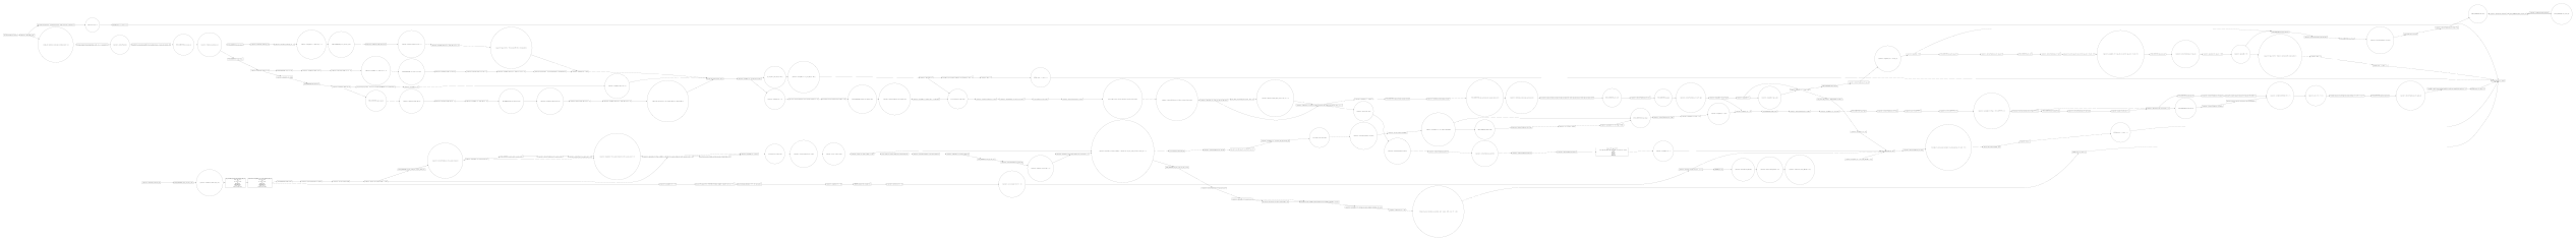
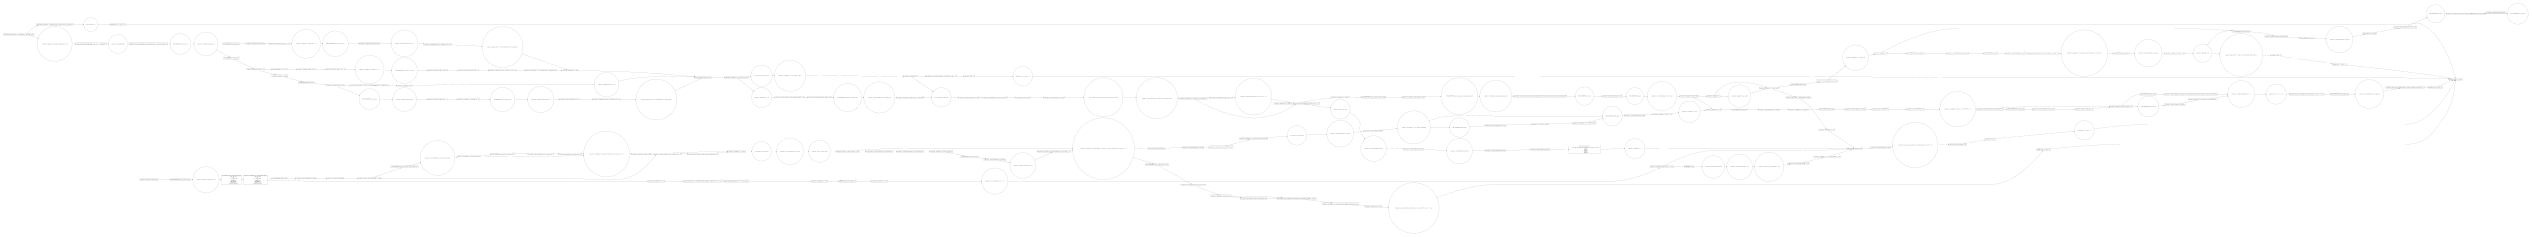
  digraph {
    fontname="Roboto Mono"
    rankdir=LR
    node [fontname="Roboto Mono" shape=note]
    edge [fontname="Roboto Mono"]
    n1 [label="(<operator>.logicalNot,!addr)"]
    n2 [label="(wpa_printf,wpa_printf(2, \"hostapd_notif_assoc: Skip event with no address\"))"]
    n3 [label="(random_add_randomness,random_add_randomness(addr, 6u))" shape=circle]
    n4 [label="(<operator>.minus,-1)" shape=circle]
    n5 [label="(hostapd_logger,hostapd_logger(hapd, addr, 1u, 2, \"associated\"))"]
    n6 [label="(RETURN,return -1;,return -1;)"]
    n7 [label="(METHOD_RETURN,int __cdecl)"]
    n8 [label="(<operator>.addressOf,&elems)" shape=circle]
    n9 [label="(ieee802_11_parse_elems,ieee802_11_parse_elems(req_ies, req_ies_len, &elems, 0))" shape=folder]
    n10 [label="(FIELD_IDENTIFIER,wps_ie,wps_ie)" shape=circle]
    n11 [label="(<operator>.fieldAccess,elems.wps_ie)" shape=circle]
    n12 [label="(FIELD_IDENTIFIER,wps_ie,wps_ie)"]
    n13 [label="(FIELD_IDENTIFIER,rsn_ie,rsn_ie)" shape=folder]
    n14 [label="(<operator>.fieldAccess,elems.wps_ie)"]
    n15 [label="(<operator>.fieldAccess,elems.rsn_ie)"]
    n16 [label="(<operator>.assignment,v5 = elems.wps_ie - 2)" shape=circle]
    n17 [label="(FIELD_IDENTIFIER,wps_ie_len,wps_ie_len)" shape=circle]
    n18 [label="(<operator>.fieldAccess,elems.wps_ie_len)"]
    n19 [label="(<operator>.subtraction,elems.wps_ie - 2)"]
    n20 [label="(<operator>.assignment,wpa_ie_len = elems.wps_ie_len + 2)" shape=folder]
    n21 [label="(wpa_printf,wpa_printf(2, \"STA included WPS IE in (Re)AssocReq\"))" shape=circle]
    n22 [label="(<operator>.assignment,v6 = hapd)"]
    n23 [label="(<operator>.addition,elems.wps_ie_len + 2)" shape=circle]
    n24 [label="(ap_get_sta,ap_get_sta(v6, addr))" shape=folder]
    n25 [label="(<operator>.assignment,v7 = ap_get_sta(v6, addr))"]
    n26 [label="(FIELD_IDENTIFIER,rsn_ie,rsn_ie)" shape=folder]
    n27 [label="(<operator>.assignment,v6 = hapd)" shape=folder]
    n28 [label="(<operator>.fieldAccess,elems.rsn_ie)"]
    n29 [label="(FIELD_IDENTIFIER,wpa_ie,wpa_ie)"]
    n30 [label="(<operator>.assignment,v5 = elems.rsn_ie - 2)" shape=circle]
    n31 [label="(FIELD_IDENTIFIER,rsn_ie_len,rsn_ie_len)" shape=circle]
    n32 [label="(<operator>.fieldAccess,elems.rsn_ie_len)"]
    n33 [label="(<operator>.subtraction,elems.rsn_ie - 2)"]
    n34 [label="(<operator>.assignment,wpa_ie_len = elems.rsn_ie_len + 2)"]
    n35 [label="(wpa_printf,wpa_printf(2, \"STA included RSN IE in (Re)AssocReq\"))"]
    n36 [label="(<operator>.addition,elems.rsn_ie_len + 2)" shape=folder]
    n37 [label="(<operator>.fieldAccess,elems.wpa_ie)" shape=folder]
    n38 [label="(FIELD_IDENTIFIER,wpa_ie,wpa_ie)" shape=circle]
    n39 [label="(wpa_printf,wpa_printf(2, \"STA did not include WPS/RSN/WPA IE in (Re)AssocReq\"))"]
    n40 [label="(<operator>.fieldAccess,elems.wpa_ie)" shape=circle]
    n41 [label="(<operator>.assignment,v5 = 0)" shape=folder]
    n42 [label="(<operator>.assignment,v5 = elems.wpa_ie - 2)"]
    n43 [label="(WPA_IDENTIFIER,wpa_ie_len,wpa_ie_len)" shape=circle]
    n44 [label="(<operator>.fieldAccess,elems.wpa_ie_len)" shape=circle]
    n45 [label="(<operator>.subtraction,elems.wpa_ie - 2)" shape=folder]
    n46 [label="(<operator>.assignment,wpa_ie_len = elems.wpa_ie_len + 2)"]
    n47 [label="(wpa_printf,wpa_printf(2, \"STA included WPA IE in (Re)AssocReq\"))" shape=circle]
    n48 [label="(<operator>.addition,elems.wpa_ie_len + 2)" shape=folder]
    n49 [label="(<operator>.assignment,wpa_ie_len = 0)" shape=circle]
    n50 [label="(<operator>.assignment,v8 = v7)" shape=circle]
    n51 [label="(ap_sta_add,ap_sta_add(v6, addr))" shape=circle]
    n52 [label="(ap_sta_no_session_timeout,ap_sta_no_session_timeout(v6, v7))"]
    n53 [label="(<operator>.assignment,v8 = ap_sta_add(v6, addr))" shape=circle]
    n54 [label="(accounting_sta_stop,accounting_sta_stop(v6, v8))"]
    n55 [label="(FIELD_IDENTIFIER,timeout_next,timeout_next)" shape=circle]
    n56 [label="(<operator>.indirectFieldAccess,v8->timeout_next)" shape=circle]
    n57 [label="(<operator>.assignment,v8->timeout_next = STA_NULLFUNC)" shape=folder]
    n58 [label="(FIELD_IDENTIFIER,flags,flags)" shape=circle]
    n59 [label="(<operator>.indirectFieldAccess,v8->flags)"]
    n60 [label="(<operator>.logicalNot,!v8)"]
    n61 [label="(hostapd_drv_sta_disassoc,hostapd_drv_sta_disassoc(v6, addr, 5))" shape=folder]
    n62 [label="(<operator>.minus,-1)"]
    n63 [label="(RETURN,return -1;,return -1;)" shape=circle]
    n64 [label="(<operators>.assignmentAnd,v8->flags &= 0xFFFECFFF)" shape=folder]
    n65 [label="(FIELD_IDENTIFIER,iface,iface)"]
    n66 [label="(<operator>.indirectFieldAccess,v6->iface)"]
    n67 [label="(<operator>.logicalAnd,!v6->iface->drv_max_acl_mac_addrs && hostapd_check_acl(v6, addr, 0) != 1)" shape=folder]
    n68 [label="(<operator>.indirection,*addr)" shape=circle]
    n69 [label="(<operator>.assignment,v9 = reassoc)"]
    n70 [label="(<operator>.indirectIndexAccess,addr[1])" shape=circle]
    n71 [label="(FIELD_IDENTIFIER,supp_op_classes,supp_op_classes)"]
    n72 [label="(<operator>.logicalNot,!v6->iface->drv_max_acl_mac_addrs)"]
    n73 [label="(next_check_acl,hostapd_check_acl(v6, addr, 0))"]
    n74 [label="(<operator>.notEquals,hostapd_check_acl(v6, addr, 0) != 1)" shape=circle]
    n75 [label="(<operator>.indirectFieldAccess,v6->iface->drv_max_acl_mac_addrs)" shape=circle]
    n76 [label="(FIELD_IDENTIFIER,drv_max_acl_mac_addrs,drv_max_acl_mac_addrs)" shape=circle]
    n77 [label="(wpa_printf,wpa_printf(\n      3,\n      \"STA %02x:%02x:%02x:%02x:%02x:%02x not allowed to connect\",\n      *addr,\n      addr[1],\n      addr[2],\n      addr[3],\n      addr[4],\n      addr[5]))"]
    n78 [label="(<operator>.assignment,v13 = 1)" shape=circle]
    n79 [label="(FIELD_IDENTIFIER,addr,addr)" shape=folder]
    n80 [label="(<operator>.indirectIndexAccess,addr[2])"]
    n81 [label="(<operator>.indirectIndexAccess,addr[3])" shape=circle]
    n82 [label="(<operator>.indirectIndexAccess,addr[4])" shape=folder]
    n83 [label="(<operator>.indirectIndexAccess,addr[5])"]
    n84 [label="(<operator>.indirectFieldAccess,v8->addr)" shape=folder]
    n85 [label="(<operator>.fieldAccess,elems.supp_op_classes)"]
    n86 [label="(ap_copy_sta_supp_op_classes,ap_copy_sta_supp_op_classes(v8, elems.supp_op_classes, elems.supp_op_classes_len))"]
    n87 [label="(FIELD_IDENTIFIER,conf,conf)" shape=circle]
    n88 [label="(<operator>.indirectFieldAccess,v6->conf)" shape=folder]
    n89 [label="(FIELD_IDENTIFIER,supp_op_classes_len,supp_op_classes_len)" shape=circle]
    n90 [label="(<operator>.fieldAccess,elems.supp_op_classes_len)" shape=circle]
    n91 [label="(<operator>.logicalNot,!v6->conf->wpa)"]
    n92 [label="(<operator>.logicalNot,!v5)" shape=folder]
    n93 [label="(<operator>.assignment,v17 = v6)" shape=folder]
    n94 [label="(<operator>.logicalOr,!v5 || !wpa_ie_len)"]
    n95 [label="(<operator>.logicalNot,!wpa_ie_len)" shape=circle]
    n96 [label="(FIELD_IDENTIFIER,flags,flags)"]
    n97 [label="(<operator>.indirectFieldAccess,v6->conf->wpa)" shape=circle]
    n98 [label="(FIELD_IDENTIFIER,wpa,wpa)" shape=circle]
    n99 [label="(wpa_printf,wpa_printf(2, \"No WPA/RSN IE from STA\"))"]
    n100 [label="(FIELD_IDENTIFIER,wpa_sm,wpa_sm)" shape=folder]
    n101 [label="(<operator>.assignment,v13 = 13)"]
    n102 [label="(<operator>.indirectFieldAccess,v8->wpa_sm)"]
    n103 [label="(hostapd_drv_sta_disassoc,hostapd_drv_sta_disassoc(hapd, v8->addr, v13))" shape=circle]
    n104 [label="(ap_free_sta,ap_free_sta(hapd, v8))"]
    n105 [label="(<operator>.minus,-1)" shape=folder]
    n106 [label="(RETURN,return -1;,return -1;)" shape=circle]
    n107 [label="(<operator>.assignment,v10 = v8->wpa_sm)" shape=circle]
    n108 [label="(<operator>.logicalNot,!v10)"]
    n109 [label="(FIELD_IDENTIFIER,wpa_auth,wpa_auth)"]
    n110 [label="(FIELD_IDENTIFIER,wpa_auth,wpa_auth)" shape=folder]
    n111 [label="(<operator>.indirectFieldAccess,v6->wpa_auth)"]
    n112 [label="(<operator>.indirectFieldAccess,hapd->wpa_auth)"]
    n113 [label="(<operator>.assignment,v10 = wpa_auth_sta_init(v6->wpa_auth, v8->addr, 0))" shape=circle]
    n114 [label="(FIELD_IDENTIFIER,wpa_sm,wpa_sm)"]
    n115 [label="(<operator>.indirectFieldAccess,v8->wpa_sm)" shape=circle]
    n116 [label="(wpa_auth_sta_init,wpa_auth_sta_init(v6->wpa_auth, v8->addr, 0))"]
    n117 [label="(FIELD_IDENTIFIER,addr,addr)" shape=folder]
    n118 [label="(<operator>.indirectFieldAccess,v8->addr)" shape=folder]
    n119 [label="(<operator>.assignment,v8->wpa_sm = v10)"]
    n120 [label="(<operator>.logicalNot,!v10)" shape=circle]
    n121 [label="(wpa_printf,wpa_printf(5, \"Failed to initialize WPA state machine\"))" shape=circle]
    n122 [label="(<operator>.minus,-1)"]
    n123 [label="(RETURN,return -1;,return -1;)" shape=folder]
    n124 [label="(<operator>.assignment,v11 = wpa_validate_wpa_ie(\n          hapd->wpa_auth,\n          v10,\n          v6->iface->freq,\n          v5,\n          wpa_ie_len,\n          elems.mdie,\n          elems.mdie_len,\n          elems.owe_dh,\n          elems.owe_dh_len))" shape=folder]
    n125 [label="(<operator>.assignment,v12 = v11)"]
    n126 [label="(FIELD_IDENTIFIER,flags,flags)"]
    n127 [label="(wpa_printf,wpa_printf(2, \"WPA/RSN information element rejected? (res %u)\", v11))" shape=folder]
    n128 [label="(<operator>.indirectFieldAccess,v8->flags)" shape=folder]
    n129 [label="(wpa_validate_wpa_ie,wpa_validate_wpa_ie(\n          hapd->wpa_auth,\n          v10,\n          v6->iface->freq,\n          v5,\n          wpa_ie_len,\n          elems.mdie,\n          elems.mdie_len,\n          elems.owe_dh,\n          elems.owe_dh_len))"]
    n130 [label="(FIELD_IDENTIFIER,iface,iface)"]
    n131 [label="(<operator>.indirectFieldAccess,v6->iface)" shape=circle]
    n132 [label="(<operator>.indirectFieldAccess,v6->iface->freq)" shape=folder]
    n133 [label="(FIELD_IDENTIFIER,mdie,mdie)" shape=circle]
    n134 [label="(<operator>.fieldAccess,elems.mdie)"]
    n135 [label="(FIELD_IDENTIFIER,freq,freq)"]
    n136 [label="(FIELD_IDENTIFIER,mdie_len,mdie_len)"]
    n137 [label="(<operator>.fieldAccess,elems.mdie_len)"]
    n138 [label="(FIELD_IDENTIFIER,owe_dh,owe_dh)" shape=circle]
    n139 [label="(<operator>.fieldAccess,elems.owe_dh)" shape=folder]
    n140 [label="(FIELD_IDENTIFIER,owe_dh_len,owe_dh_len)"]
    n141 [label="(<operator>.fieldAccess,elems.owe_dh_len)" shape=circle]
    n142 [label="(wpa_hexdump,wpa_hexdump(2, \"IE\", v5, wpa_ie_len))" shape=folder]
    n143 [label="(<operator>.assignment,v13 = 13)"]
    n144 [label="(UNKNOWN,unsigned int,unsigned int)" shape=folder]
    n145 [label="(<operator>.subtraction,v12 - 2)"]
    n146 [label="(<operator>.lessThan,(unsigned int)(v12 - 2) < 7)" shape=folder]
    n147 [label="(UNKNOWN,int,int)" shape=folder]
    n148 [label="(<operator>.addressOf,&off_80C1A08)" shape=circle]
    n149 [label="(<operator>.cast,(unsigned int)(v12 - 2))" shape=circle]
    n150 [label="(<operator>.assignment,v13 = (int)*(&off_80C1A08 + v12))"]
+   n151 [label="(<operator>.cast,(int)*(&off_80C1A08 + v12))" shape=folder]
    n152 [label="(<operator>.addition,&off_80C1A08 + v12)" shape=circle]
    n153 [label="(<operator>.indirection,*(&off_80C1A08 + v12))" shape=circle]
    n154 [label="(<operator>.logicalAnd,(v8->flags & 0x402) == 1026 && !v8->sa_query_timed_out && v8->sa_query_count > 0)"]
    n155 [label="(ap_check_sa_query_timeout,ap_check_sa_query_timeout(hapd, v8))"]
    n156 [label="(<operator>.assignment,v9 = reassoc)" shape=folder]
    n157 [label="(FIELD_IDENTIFIER,flags,flags)" shape=circle]
    n158 [label="(<operator>.equals,(v8->flags & 0x402) == 1026)"]
    n159 [label="(FIELD_IDENTIFIER,sa_query_timed_out,sa_query_timed_out)" shape=folder]
    n160 [label="(<operator>.indirectFieldAccess,v8->sa_query_timed_out)" shape=circle]
    n161 [label="(<operator>.and,v8->flags & 0x402)" shape=folder]
    n162 [label="(<operator>.logicalAnd,!v8->sa_query_timed_out && v8->sa_query_count > 0)" shape=circle]
    n163 [label="(<operator>.logicalNot,!v8->sa_query_timed_out)"]
    n164 [label="(FIELD_IDENTIFIER,sa_query_count,sa_query_count)" shape=folder]
    n165 [label="(<operator>.indirectFieldAccess,v8->sa_query_count)"]
    n166 [label="(<operator>.greaterThan,v8->sa_query_count > 0)"]
    n167 [label="(<operator>.indirectFieldAccess,v8->flags)" shape=circle]
    n168 [label="(<operator>.logicalAnd,(v8->flags & 0x402) == 1026 && !v8->sa_query_timed_out && v8->auth_alg != 2)" shape=circle]
    n169 [label="(FIELD_IDENTIFIER,sa_query_count,sa_query_count)"]
    n170 [label="(FIELD_IDENTIFIER,wpa_sm,wpa_sm)" shape=folder]
    n171 [label="(<operator>.indirectFieldAccess,v8->sa_query_count)"]
    n172 [label="(<operator>.indirectFieldAccess,v8->wpa_sm)"]
    n173 [label="(<operator>.equals,(v8->flags & 0x402) == 1026)"]
    n174 [label="(FIELD_IDENTIFIER,sa_query_timed_out,sa_query_timed_out)" shape=folder]
    n175 [label="(<operator>.indirectFieldAccess,v8->sa_query_timed_out)" shape=folder]
    n176 [label="(<operator>.and,v8->flags & 0x402)" shape=circle]
    n177 [label="(<operator>.logicalAnd,!v8->sa_query_timed_out && v8->auth_alg != 2)" shape=folder]
    n178 [label="(<operator>.logicalNot,!v8->sa_query_timed_out)"]
    n179 [label="(FIELD_IDENTIFIER,auth_alg,auth_alg)"]
    n180 [label="(<operator>.indirectFieldAccess,v8->auth_alg)" shape=folder]
    n181 [label="(<operator>.notEquals,v8->auth_alg != 2)" shape=circle]
    n182 [label="(<operator>.logicalNot,!v8->sa_query_count)" shape=folder]
    n183 [label="(ap_sta_start_sa_query,ap_sta_start_sa_query(hapd, v8))"]
    n184 [label="(hostapd_eid_assoc_comeback_time,hostapd_eid_assoc_comeback_time(hapd, v8, eid))" shape=folder]
    n185 [label="(<operator>.assignment,v19 = hostapd_eid_assoc_comeback_time(hapd, v8, eid))" shape=folder]
    n186 [label="(<operator>.subtraction,v19 - eid)"]
    n187 [label="(hostapd_sta_assoc,hostapd_sta_assoc(hapd, addr, reassoc, 0x1Eu, eid, v19 - eid))" shape=circle]
    n188 [label="(RETURN,return 0;,return 0;)" shape=folder]
    n189 [label="(<operator>.assignment,v15 = wpa_auth_uses_mfp(v8->wpa_sm))"]
    n190 [label="(FIELD_IDENTIFIER,flags,flags)" shape=circle]
    n191 [label="(<operator>.indirectFieldAccess,v8->flags)" shape=circle]
    n192 [label="(wpa_auth_uses_mfp,wpa_auth_uses_mfp(v8->wpa_sm))" shape=folder]
    n193 [label="(<operator>.assignment,v16 = v8->flags & 0xFFFFFBFF)" shape=circle]
    n194 [label="(FIELD_IDENTIFIER,flags,flags)" shape=circle]
    n195 [label="(FIELD_IDENTIFIER,flags,flags)" shape=circle]
    n196 [label="(<operator>.indirectFieldAccess,v8->flags)" shape=folder]
    n197 [label="(<operator>.indirectFieldAccess,v8->flags)"]
    n198 [label="(<operator>.and,v8->flags & 0xFFFFFBFF)"]
    n199 [label="(<operator>.assignment,v16 = v8->flags | 0x400)" shape=folder]
    n200 [label="(<operator>.or,v8->flags | 0x400)"]
    n201 [label="(<operator>.assignment,v8->flags = v16)"]
    n202 [label="(<operator>.assignment,v6 = hapd)" shape=circle]
    n203 [label="(<operator>.indirectFieldAccess,v8->flags)"]
    n204 [label="(<operator>.assignment,v18 = v8->flags)"]
    n205 [label="(FIELD_IDENTIFIER,flags,flags)"]
    n206 [label="(<operator>.indirectFieldAccess,v8->flags)" shape=folder]
    n207 [label="(<operator>.assignment,v8->flags = v18 & 0xFFF7FFFC | 3)" shape=circle]
    n208 [label="(hostapd_set_sta_flags,hostapd_set_sta_flags(v17, v8))" shape=folder]
    n209 [label="(<operator>.logicalAnd,v9 && v8->auth_alg == 2)"]
    n210 [label="(FIELD_IDENTIFIER,auth_alg,auth_alg)" shape=folder]
    n211 [label="(<operator>.and,v18 & 0xFFF7FFFC)" shape=folder]
    n212 [label="(<operator>.or,v18 & 0xFFF7FFFC | 3)"]
    n213 [label="(FIELD_IDENTIFIER,wpa_sm,wpa_sm)"]
    n214 [label="(FIELD_IDENTIFIER,wpa_sm,wpa_sm)" shape=circle]
    n215 [label="(<operator>.indirectFieldAccess,v8->auth_alg)"]
    n216 [label="(<operator>.indirectFieldAccess,v8->wpa_sm)"]
    n217 [label="(<operator>.indirectFieldAccess,v8->wpa_sm)" shape=folder]
    n218 [label="(<operator>.equals,v8->auth_alg == 2)" shape=folder]
    n219 [label="(wpa_auth_sm_event,wpa_auth_sm_event(v8->wpa_sm, WPA_ASSOC_FT))" shape=folder]
    n220 [label="(<operator>.arithmeticShiftRight,v18 >> 1)" shape=circle]
    n221 [label="(<operator>.and,(v18 >> 1) & 1)" shape=circle]
    n222 [label="(wpa_auth_sm_event,wpa_auth_sm_event(v8->wpa_sm, WPA_ASSOC))" shape=folder]
    n223 [label="(hostapd_new_assoc_sta,hostapd_new_assoc_sta(hapd, v8, (v18 >> 1) & 1))"]
    n224 [label="(FIELD_IDENTIFIER,eapol_sm,eapol_sm)"]
    n225 [label="(<operator>.indirectFieldAccess,v8->eapol_sm)" shape=circle]
    n226 [label="(ieee802_1x_notify_port_enabled,ieee802_1x_notify_port_enabled(v8->eapol_sm, 1))"]
    n227 [label="(RETURN,return 0;,return 0;)" shape=folder]
    n228 [label="(METHOD,hostapd_notif_assoc)" shape=folder]
    n1 -> n2
    n1 -> n3
    n2 -> n4
    n3 -> n5
    n4 -> n6
    n5 -> n8
    n6 -> n7
    n8 -> n9
    n9 -> n10
    n10 -> n11
    n11 -> n12
    n11 -> n13
    n12 -> n14
    n13 -> n15
    n14 -> n19
    n15 -> n26
    n15 -> n27
    n16 -> n17
    n17 -> n18
    n18 -> n23
    n19 -> n16
    n20 -> n21
    n21 -> n22
    n22 -> n24
    n23 -> n20
    n24 -> n25
    n25 -> n50
    n25 -> n51
    n26 -> n28
    n27 -> n29
    n28 -> n33
    n29 -> n37
    n30 -> n31
    n31 -> n32
    n32 -> n36
    n33 -> n30
    n34 -> n35
    n35 -> n22
    n36 -> n34
    n37 -> n38
    n37 -> n39
    n38 -> n40
    n39 -> n41
    n40 -> n45
    n41 -> n49
    n42 -> n43
    n43 -> n44
    n44 -> n48
    n45 -> n42
    n46 -> n47
    n47 -> n24
    n48 -> n46
    n49 -> n24
    n50 -> n52
    n51 -> n53
    n52 -> n54
    n53 -> n60
    n54 -> n55
    n55 -> n56
    n56 -> n57
    n57 -> n58
    n58 -> n59
    n59 -> n64
    n60 -> n58
    n60 -> n61
    n61 -> n62
    n62 -> n63
    n63 -> n7
    n64 -> n65
    n65 -> n66
    n66 -> n76
    n67 -> n68
    n67 -> n69
    n68 -> n70
    n69 -> n71
    n70 -> n80
    n71 -> n85
    n72 -> n67
    n72 -> n73
    n73 -> n74
    n74 -> n67
    n75 -> n72
    n76 -> n75
    n77 -> n78
    n78 -> n79
    n79 -> n84
    n80 -> n81
    n81 -> n82
    n82 -> n83
    n83 -> n77
    n84 -> n103
    n85 -> n89
    n86 -> n87
    n87 -> n88
    n88 -> n98
    n89 -> n90
    n90 -> n86
    n91 -> n92
    n91 -> n93
    n92 -> n94
    n92 -> n95
    n93 -> n96
    n94 -> n99
    n94 -> n100
    n95 -> n94
    n96 -> n203
    n97 -> n91
    n98 -> n97
    n99 -> n101
    n100 -> n102
    n101 -> n79
    n102 -> n107
    n103 -> n104
    n104 -> n105
    n105 -> n106
    n106 -> n7
    n107 -> n108
    n108 -> n109
    n108 -> n110
    n109 -> n111
    n110 -> n112
    n111 -> n117
    n112 -> n130
    n113 -> n114
    n114 -> n115
    n115 -> n119
    n116 -> n113
    n117 -> n118
    n118 -> n116
    n119 -> n120
    n120 -> n110
    n120 -> n121
    n121 -> n122
    n122 -> n123
    n123 -> n7
    n124 -> n125
    n124 -> n126
    n125 -> n127
    n126 -> n128
    n127 -> n142
    n128 -> n161
    n129 -> n124
    n130 -> n131
    n131 -> n135
    n132 -> n133
    n133 -> n134
    n134 -> n136
    n135 -> n132
    n136 -> n137
    n137 -> n138
    n138 -> n136
    n139 -> n140
    n140 -> n141
    n141 -> n129
    n142 -> n143
    n143 -> n144
    n144 -> n145
    n145 -> n149
    n146 -> n79
    n146 -> n147
    n147 -> n148
    n148 -> n152
    n149 -> n146
    n150 -> n79
+   n151 -> n150
    n152 -> n153
+   n153 -> n151
    n154 -> n155
    n154 -> n156
    n155 -> n156
    n156 -> n157
    n157 -> n167
    n158 -> n154
    n158 -> n159
    n159 -> n160
    n160 -> n163
    n161 -> n158
    n162 -> n154
    n163 -> n162
    n163 -> n164
    n164 -> n165
    n165 -> n166
    n166 -> n162
    n167 -> n176
    n168 -> n169
    n168 -> n170
    n169 -> n171
    n170 -> n172
    n171 -> n182
    n172 -> n192
    n173 -> n168
    n173 -> n174
    n174 -> n175
    n175 -> n178
    n176 -> n173
    n177 -> n168
    n178 -> n177
    n178 -> n179
    n179 -> n180
    n180 -> n181
    n181 -> n177
    n182 -> n183
    n182 -> n184
    n183 -> n184
    n184 -> n185
    n185 -> n186
    n186 -> n187
    n187 -> n188
    n188 -> n7
    n189 -> n190
    n190 -> n191
    n191 -> n198
    n192 -> n189
    n193 -> n194
    n193 -> n195
    n194 -> n196
    n195 -> n197
    n196 -> n200
    n197 -> n201
    n198 -> n193
    n199 -> n195
    n200 -> n199
    n201 -> n202
    n202 -> n93
    n203 -> n204
    n204 -> n205
    n205 -> n206
    n206 -> n211
    n207 -> n208
    n208 -> n209
    n208 -> n210
    n209 -> n213
    n209 -> n214
    n210 -> n215
    n211 -> n212
    n212 -> n207
    n213 -> n216
    n214 -> n217
    n215 -> n218
    n216 -> n219
    n217 -> n222
    n218 -> n209
    n219 -> n220
    n220 -> n221
    n221 -> n223
    n222 -> n220
    n223 -> n224
    n224 -> n225
    n225 -> n226
    n226 -> n227
    n227 -> n7
    n228 -> n1
  }
